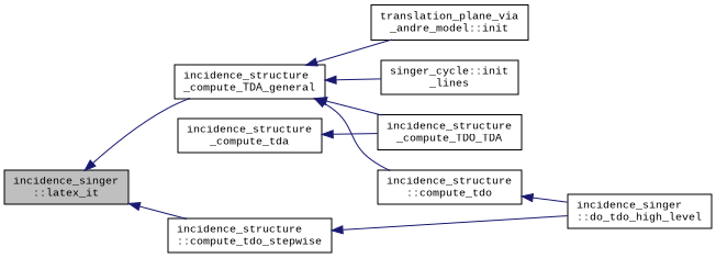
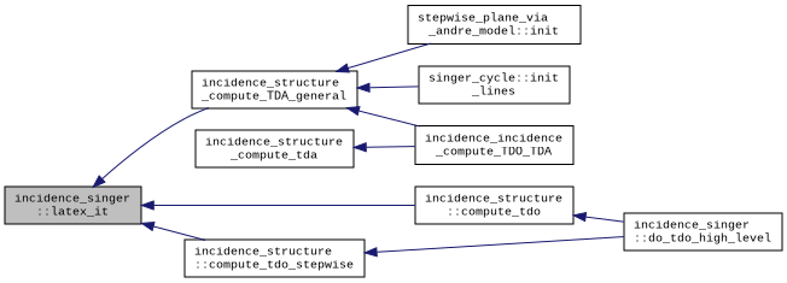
  digraph {
    fontname="Liberation Mono"
    rankdir=LR
    node [color=black fillcolor=white fontname="Liberation Mono" fontsize=10 shape=record style=filled]
    edge [color=midnightblue dir=back fontname="Liberation Mono" fontsize=10 labelfontname=Helvetica labelfontsize=10 style=solid]
    n1 [fillcolor=grey75 fontcolor=black height=0.2 label="incidence_singer\l::latex_it" width=0.4]
    n2 [height=0.2 label="incidence_structure\l::compute_tdo" width=0.4]
    n3 [height=0.2 label="incidence_structure\l::compute_tdo_stepwise" width=0.4]
    n4 [height=0.2 label="incidence_structure\l_compute_TDA_general" width=0.4]
    n5 [height=0.2 label="incidence_singer\l::do_tdo_high_level" width=0.4]
    n6 [height=0.2 label="singer_cycle::init\l_lines" width=0.4]
-   n7 [height=0.2 label="translation_plane_via\l_andre_model::init" width=0.4]
-   n8 [height=0.2 label="incidence_structure\l_compute_TDO_TDA" width=0.4]
+   n7 [height=0.2 label="stepwise_plane_via\l_andre_model::init" width=0.4]
+   n8 [height=0.2 label="incidence_incidence\l_compute_TDO_TDA" width=0.4]
    n9 [height=0.2 label="incidence_structure\l_compute_tda" width=0.4]
-   n4 -> n2
+   n1 -> n2
    n1 -> n3
    n1 -> n4
    n2 -> n5
    n3 -> n5
    n4 -> n6
    n4 -> n7
    n4 -> n8
    n9 -> n8
  }
